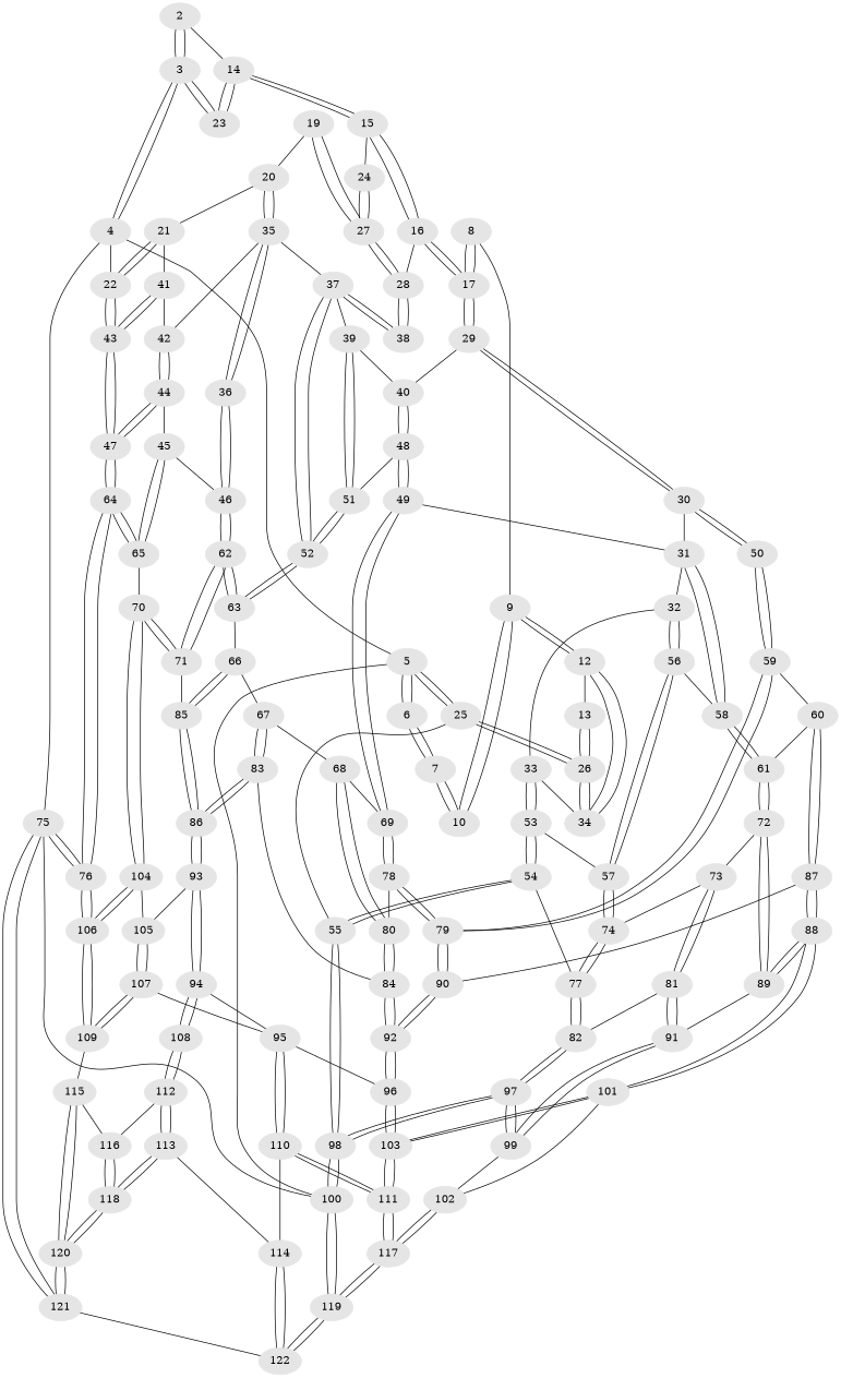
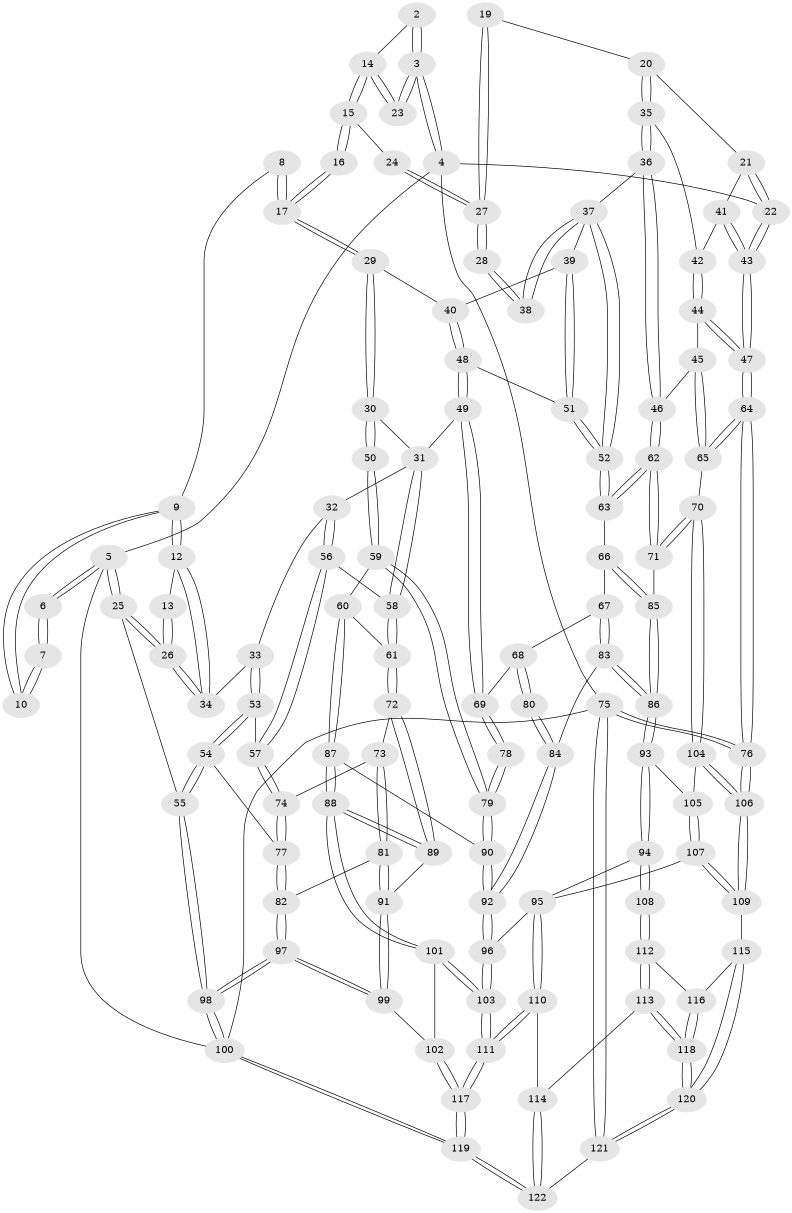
  graph {
    node [color=gray90 style=filled]
    2
    3
    14
    8
    9
    17
    4
    23
    15
    5
    22
    75
    6
    25
    100
    43
    76
    121
    7
    26
    55
    119
    10
    12
    29
    13
    34
    16
    24
    28
    27
    38
    30
    40
    19
    20
    21
    35
    41
    36
    42
    47
    98
    31
    50
    48
    32
    58
    59
    33
    56
    61
    53
    57
    54
    37
    46
    44
    52
    39
    62
    63
    51
    49
    45
    64
    65
    70
    71
    69
    78
    60
    79
    66
    77
    74
    82
    72
    87
    90
    88
    73
    89
    85
    67
    106
    104
    68
    83
    86
    80
    84
    105
    81
    91
    122
    109
    97
    92
    99
    93
    96
    94
    101
    103
    102
    95
    108
    107
    110
    112
    111
    114
    117
    115
    113
    116
    120
    118
    2 -- 3
    2 -- 3
    2 -- 14
    3 -- 4
    3 -- 4
    3 -- 23
    3 -- 23
    14 -- 23
    14 -- 23
    14 -- 15
    14 -- 15
    8 -- 9
    8 -- 17
    8 -- 17
    9 -- 10
    9 -- 10
    9 -- 12
    9 -- 12
    17 -- 29
    17 -- 29
    4 -- 5
    4 -- 22
    4 -- 75
    15 -- 16
    15 -- 16
    15 -- 24
    5 -- 6
    5 -- 6
    5 -- 25
    5 -- 25
    5 -- 100
    22 -- 43
    22 -- 43
    75 -- 100
    75 -- 76
    75 -- 76
    75 -- 121
    75 -- 121
    6 -- 7
    6 -- 7
    25 -- 26
    25 -- 26
    25 -- 55
    100 -- 119
    100 -- 119
    43 -- 47
    43 -- 47
    76 -- 106
    76 -- 106
    121 -- 122
    7 -- 10
    7 -- 10
    26 -- 34
    26 -- 34
    55 -- 98
    55 -- 98
    119 -- 122
    119 -- 122
    12 -- 13
    12 -- 34
    12 -- 34
    29 -- 30
    29 -- 30
    29 -- 40
    13 -- 26
    13 -- 26
    16 -- 17
    16 -- 17
-   16 -- 28
    24 -- 27
    24 -- 27
    28 -- 38
    28 -- 38
    27 -- 28
    27 -- 28
    30 -- 31
    30 -- 50
    30 -- 50
    40 -- 48
    40 -- 48
    19 -- 27
    19 -- 27
    19 -- 20
    20 -- 21
    20 -- 35
    20 -- 35
    21 -- 22
    21 -- 22
    21 -- 41
    35 -- 36
    35 -- 36
    35 -- 42
    41 -- 43
    41 -- 43
    41 -- 42
-   35 -- 37
+   36 -- 37
    36 -- 46
    36 -- 46
    42 -- 44
    42 -- 44
    47 -- 64
    47 -- 64
    98 -- 100
    98 -- 100
    31 -- 32
    31 -- 58
    31 -- 58
    50 -- 59
    50 -- 59
    48 -- 51
    48 -- 49
    48 -- 49
    32 -- 33
    32 -- 56
    32 -- 56
    58 -- 61
    58 -- 61
    59 -- 60
    59 -- 79
    59 -- 79
    33 -- 34
    33 -- 53
    33 -- 53
    56 -- 58
    56 -- 57
    56 -- 57
    61 -- 72
    61 -- 72
    53 -- 57
    53 -- 54
    53 -- 54
    57 -- 74
    57 -- 74
    54 -- 55
    54 -- 55
    54 -- 77
    37 -- 38
    37 -- 38
    37 -- 52
    37 -- 52
    37 -- 39
    46 -- 62
    46 -- 62
    44 -- 47
    44 -- 47
    44 -- 45
    52 -- 63
    52 -- 63
    39 -- 40
    39 -- 51
    39 -- 51
    62 -- 63
    62 -- 63
    62 -- 71
    62 -- 71
    63 -- 66
    51 -- 52
    51 -- 52
    49 -- 31
    49 -- 69
    49 -- 69
    45 -- 46
    45 -- 65
    45 -- 65
    64 -- 76
    64 -- 76
    64 -- 65
    64 -- 65
    65 -- 70
    70 -- 71
    70 -- 71
    70 -- 104
    70 -- 104
    71 -- 85
    69 -- 78
    69 -- 78
    78 -- 79
    78 -- 79
-   78 -- 80
    60 -- 61
    60 -- 87
    60 -- 87
    79 -- 90
    79 -- 90
    66 -- 85
    66 -- 85
    66 -- 67
    77 -- 82
    77 -- 82
    74 -- 77
    74 -- 77
    82 -- 97
    82 -- 97
    72 -- 73
    72 -- 89
    72 -- 89
    87 -- 90
    87 -- 88
    87 -- 88
    90 -- 92
    90 -- 92
    88 -- 89
    88 -- 89
    88 -- 101
    88 -- 101
    73 -- 74
    73 -- 81
    73 -- 81
    89 -- 91
    85 -- 86
    85 -- 86
    67 -- 68
    67 -- 83
    67 -- 83
    106 -- 109
    106 -- 109
    104 -- 106
    104 -- 106
    104 -- 105
    68 -- 69
    68 -- 80
    68 -- 80
    83 -- 86
    83 -- 86
    83 -- 84
    86 -- 93
    86 -- 93
    80 -- 84
    80 -- 84
    84 -- 92
    84 -- 92
    105 -- 107
    105 -- 107
    81 -- 82
    81 -- 91
    81 -- 91
    91 -- 99
    91 -- 99
    109 -- 115
    97 -- 98
    97 -- 98
    97 -- 99
    97 -- 99
    92 -- 96
    92 -- 96
    99 -- 102
    93 -- 105
    93 -- 94
    93 -- 94
    96 -- 103
    96 -- 103
    94 -- 95
    94 -- 108
    94 -- 108
    101 -- 103
    101 -- 103
    101 -- 102
    103 -- 111
    103 -- 111
    102 -- 117
    102 -- 117
    95 -- 96
    95 -- 110
    95 -- 110
    108 -- 112
    108 -- 112
    107 -- 109
    107 -- 109
    107 -- 95
    110 -- 111
    110 -- 111
    110 -- 114
    112 -- 113
    112 -- 113
    112 -- 116
    111 -- 117
    111 -- 117
    114 -- 122
    114 -- 122
    117 -- 119
    117 -- 119
    115 -- 116
    115 -- 120
    115 -- 120
    113 -- 114
    113 -- 118
    113 -- 118
    116 -- 118
    116 -- 118
    120 -- 121
    120 -- 121
    118 -- 120
    118 -- 120
  }
